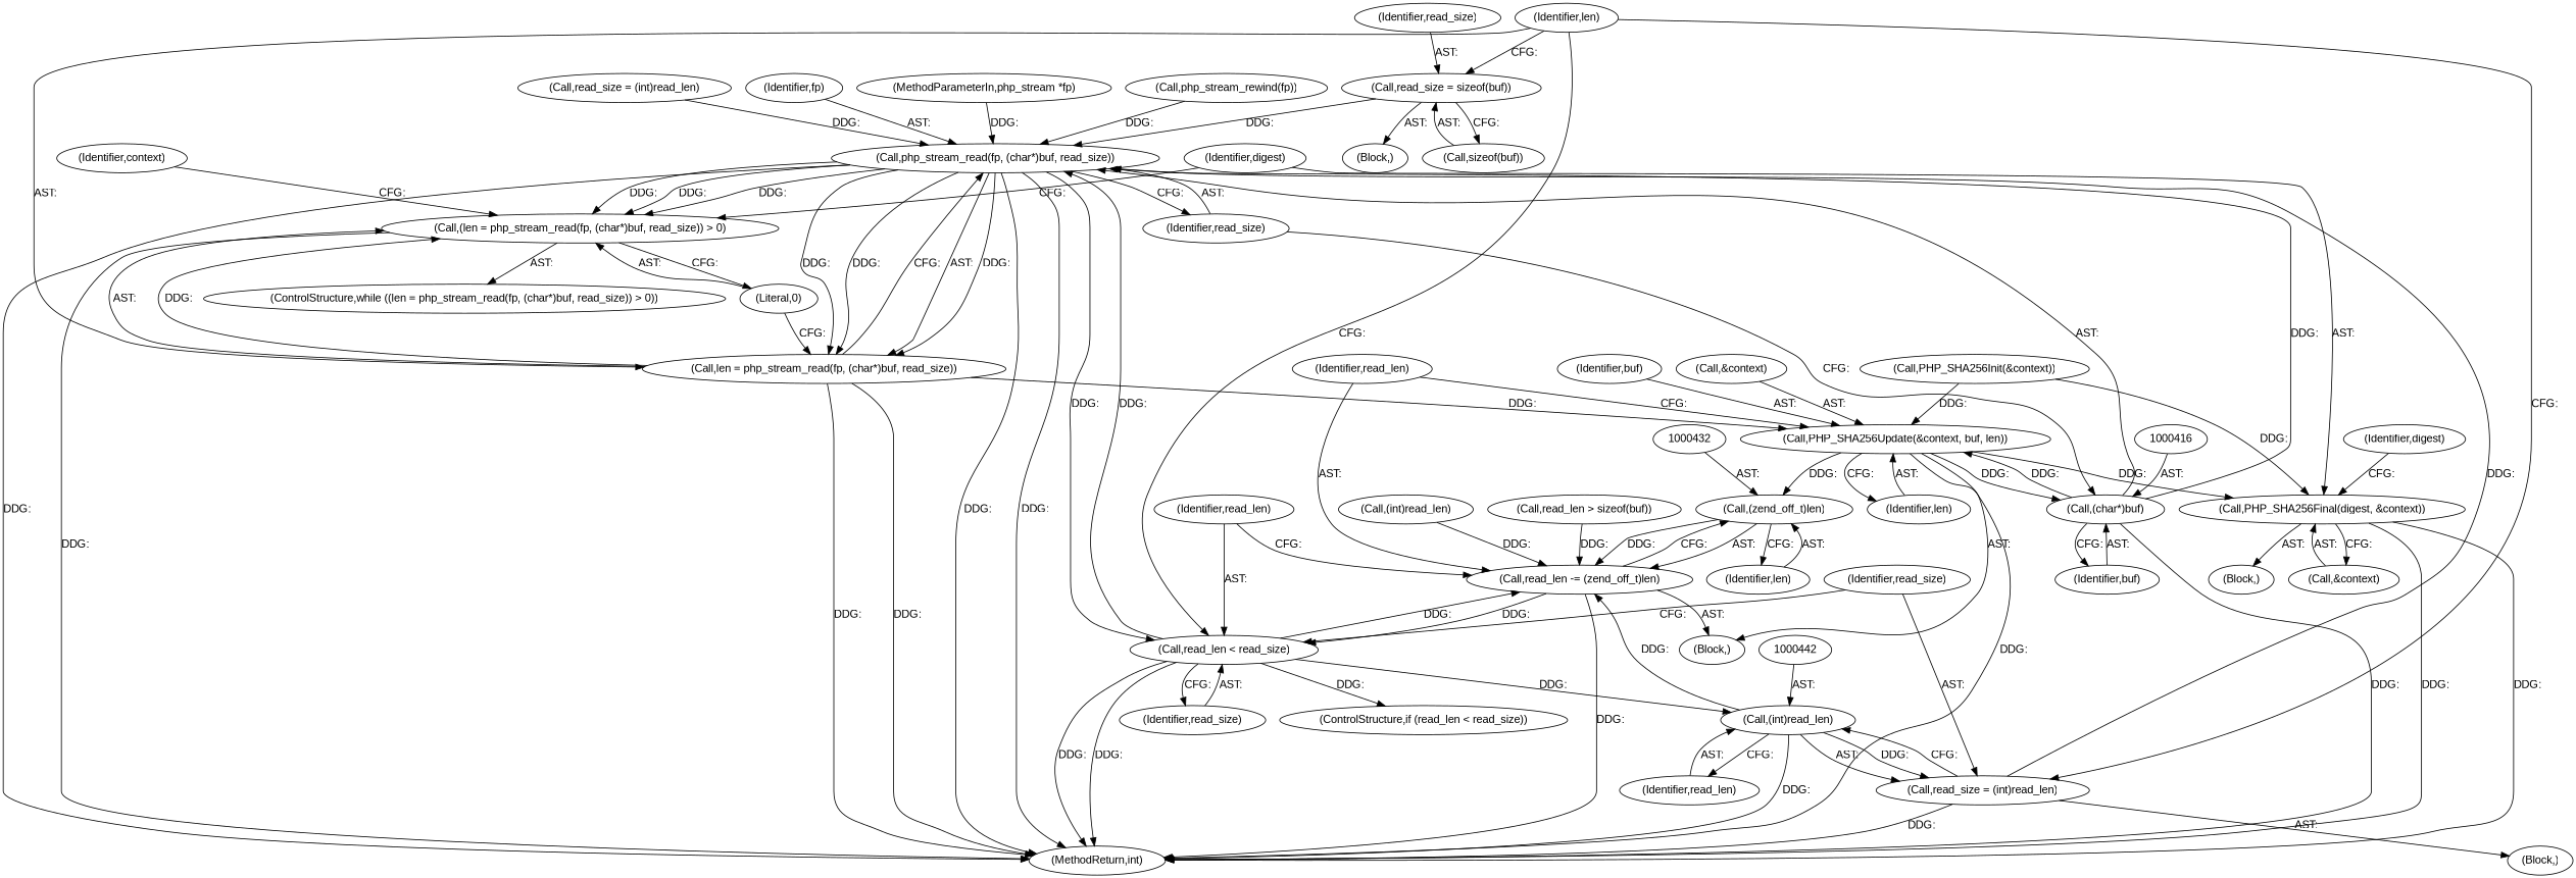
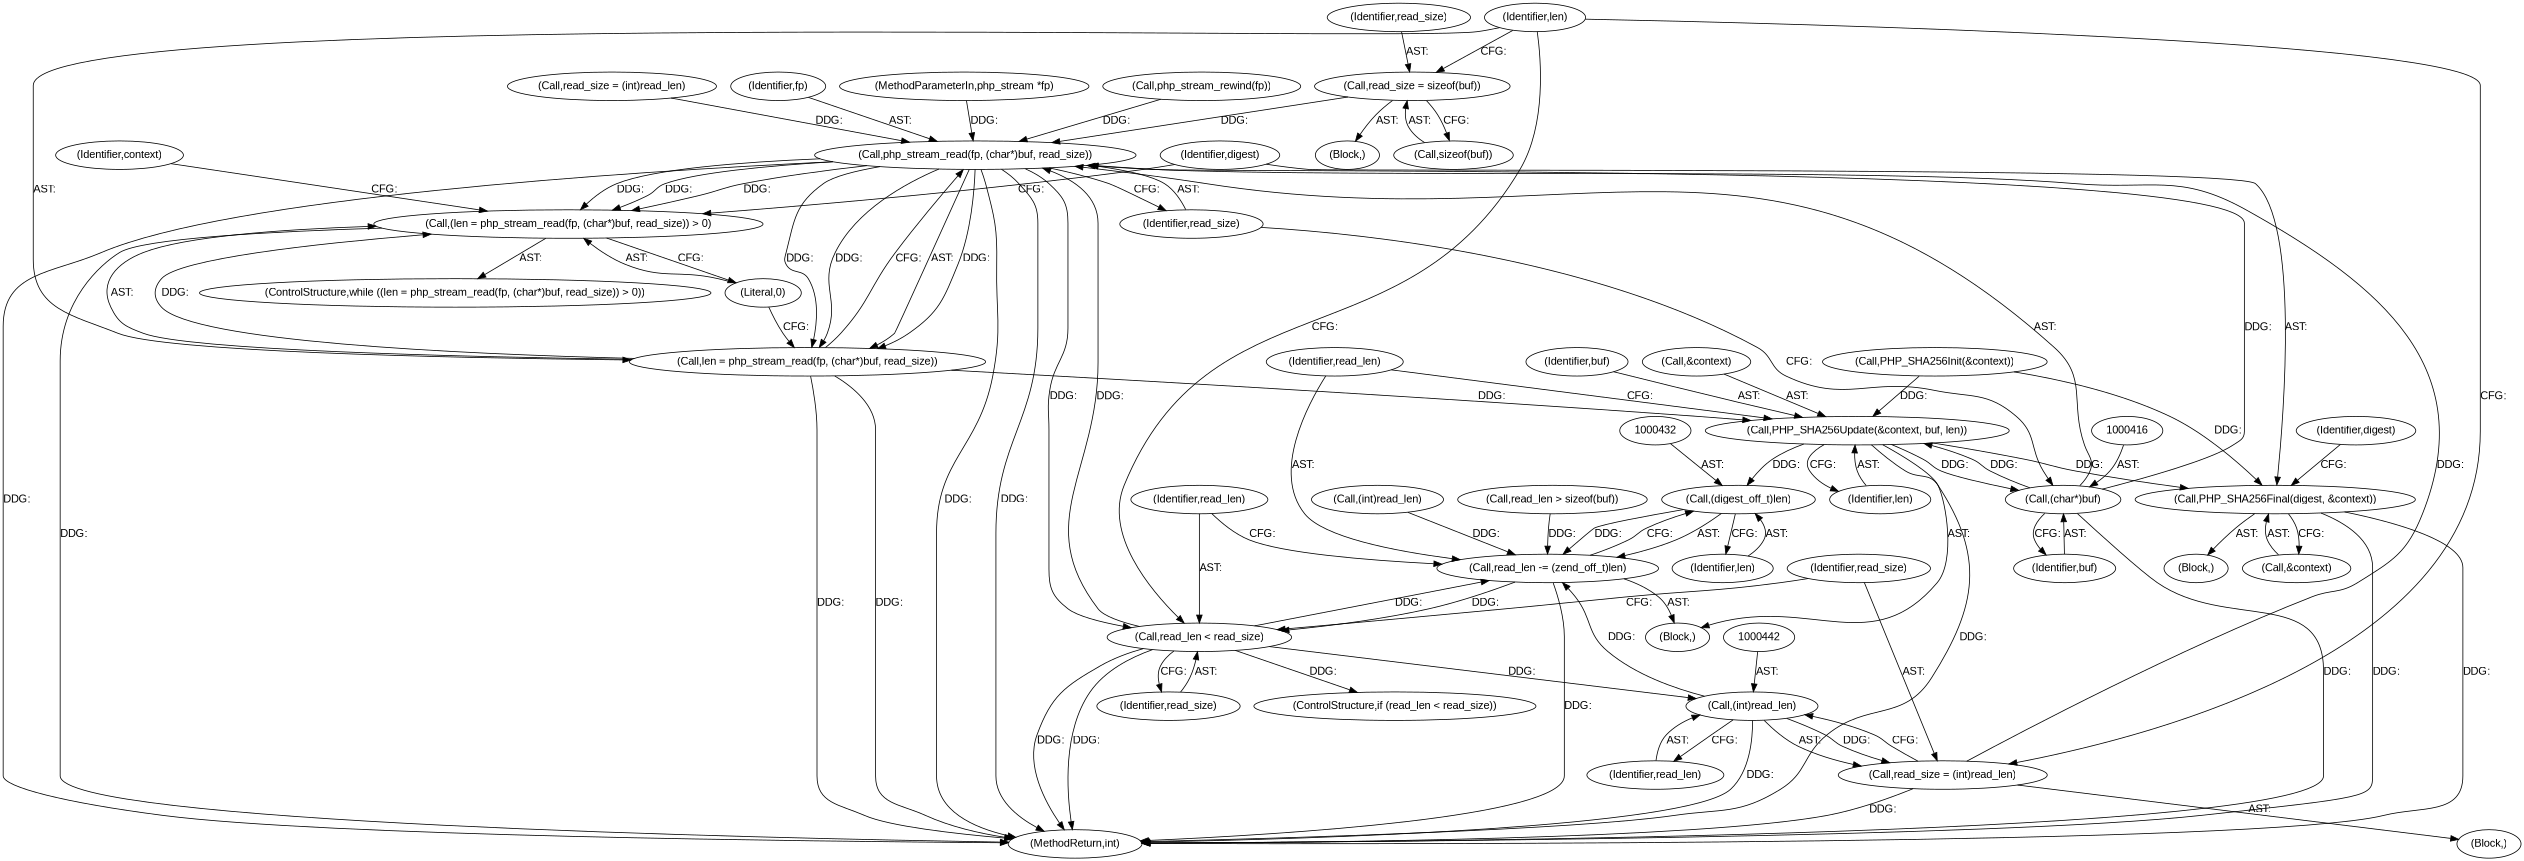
  digraph {
    fontname="Liberation Sans"
    node [fontname="Liberation Sans"]
    edge [fontname="Liberation Sans"]
    n1 [label="(Call,read_size = sizeof(buf))"]
    n2 [label="(Call,php_stream_read(fp, (char*)buf, read_size))"]
    n3 [label="(Block,)"]
    n4 [label="(Call,sizeof(buf))"]
    n5 [label="(Call,(len = php_stream_read(fp, (char*)buf, read_size)) > 0)"]
    n6 [label="(Call,len = php_stream_read(fp, (char*)buf, read_size))"]
    n7 [label="(Call,read_len < read_size)"]
    n8 [label="(MethodReturn,int)"]
    n9 [label="(Identifier,read_size)"]
    n10 [label="(Literal,0)"]
    n11 [label="(ControlStructure,while ((len = php_stream_read(fp, (char*)buf, read_size)) > 0))"]
    n12 [label="(Call,PHP_SHA256Update(&context, buf, len))"]
    n13 [label="(Call,read_len -= (zend_off_t)len)"]
    n14 [label="(Call,(int)read_len)"]
    n15 [label="(Identifier,read_size)"]
    n16 [label="(ControlStructure,if (read_len < read_size))"]
    n17 [label="(Call,(char*)buf)"]
-   n18 [label="(Call,(zend_off_t)len)"]
+   n18 [label="(Call,(digest_off_t)len)"]
    n19 [label="(Call,PHP_SHA256Final(digest, &context))"]
    n20 [label="(Block,)"]
    n21 [label="(Identifier,len)"]
    n22 [label="(Identifier,buf)"]
    n23 [label="(Identifier,len)"]
    n24 [label="(Call,&context)"]
    n25 [label="(Block,)"]
    n26 [label="(Call,read_size = (int)read_len)"]
    n27 [label="(Identifier,read_len)"]
    n28 [label="(Block,)"]
    n29 [label="(Identifier,read_len)"]
    n30 [label="(Identifier,digest)"]
    n31 [label="(Identifier,buf)"]
    n32 [label="(Call,php_stream_rewind(fp))"]
    n33 [label="(Call,(int)read_len)"]
    n34 [label="(Call,read_len > sizeof(buf))"]
    n35 [label="(Identifier,read_size)"]
    n36 [label="(Call,read_size = (int)read_len)"]
    n37 [label="(Identifier,context)"]
    n38 [label="(Identifier,digest)"]
    n39 [label="(Identifier,read_len)"]
    n40 [label="(Identifier,read_size)"]
    n41 [label="(Identifier,fp)"]
    n42 [label="(MethodParameterIn,php_stream *fp)"]
    n43 [label="(Identifier,len)"]
    n44 [label="(Call,PHP_SHA256Init(&context))"]
    n45 [label="(Call,&context)"]
    n46 [label=1000416]
    1000432
    1000442
    n1 -> n2 [label="DDG: "]
    n1 -> n3 [label="AST: "]
    n1 -> n4 [label="CFG: "]
    n2 -> n5 [label="DDG: "]
    n2 -> n5 [label="DDG: "]
    n2 -> n5 [label="DDG: "]
    n2 -> n6 [label="AST: "]
    n2 -> n6 [label="DDG: "]
    n2 -> n6 [label="DDG: "]
    n2 -> n6 [label="DDG: "]
    n2 -> n7 [label="DDG: "]
    n2 -> n8 [label="DDG: "]
    n2 -> n8 [label="DDG: "]
    n2 -> n8 [label="DDG: "]
    n2 -> n9 [label="CFG: "]
    n4 -> n1 [label="AST: "]
    n5 -> n8 [label="DDG: "]
    n5 -> n10 [label="CFG: "]
    n5 -> n11 [label="AST: "]
    n6 -> n2 [label="CFG: "]
    n6 -> n5 [label="AST: "]
    n6 -> n5 [label="DDG: "]
    n6 -> n8 [label="DDG: "]
    n6 -> n8 [label="DDG: "]
    n6 -> n12 [label="DDG: "]
    n7 -> n2 [label="DDG: "]
    n7 -> n8 [label="DDG: "]
    n7 -> n8 [label="DDG: "]
    n7 -> n13 [label="DDG: "]
    n7 -> n14 [label="DDG: "]
    n7 -> n15 [label="CFG: "]
    n7 -> n16 [label="DDG: "]
    n9 -> n2 [label="AST: "]
    n9 -> n17 [label="CFG: "]
    n10 -> n5 [label="AST: "]
    n10 -> n6 [label="CFG: "]
    n12 -> n8 [label="DDG: "]
    n12 -> n17 [label="DDG: "]
    n12 -> n18 [label="DDG: "]
    n12 -> n19 [label="DDG: "]
    n12 -> n20 [label="AST: "]
    n12 -> n21 [label="CFG: "]
    n13 -> n7 [label="DDG: "]
    n13 -> n8 [label="DDG: "]
    n13 -> n18 [label="CFG: "]
    n13 -> n20 [label="AST: "]
    n14 -> n8 [label="DDG: "]
    n14 -> n13 [label="DDG: "]
    n14 -> n26 [label="AST: "]
    n14 -> n26 [label="DDG: "]
    n14 -> n27 [label="CFG: "]
    n15 -> n7 [label="AST: "]
    n17 -> n2 [label="AST: "]
    n17 -> n2 [label="DDG: "]
    n17 -> n8 [label="DDG: "]
    n17 -> n12 [label="DDG: "]
    n17 -> n22 [label="CFG: "]
    n18 -> n13 [label="AST: "]
    n18 -> n13 [label="DDG: "]
    n18 -> n23 [label="CFG: "]
    n19 -> n8 [label="DDG: "]
    n19 -> n8 [label="DDG: "]
    n19 -> n24 [label="CFG: "]
    n19 -> n25 [label="AST: "]
    n21 -> n12 [label="AST: "]
    n22 -> n17 [label="AST: "]
    n23 -> n18 [label="AST: "]
    n24 -> n19 [label="AST: "]
    n26 -> n2 [label="DDG: "]
    n26 -> n8 [label="DDG: "]
    n26 -> n14 [label="CFG: "]
    n26 -> n28 [label="AST: "]
    n27 -> n14 [label="AST: "]
    n29 -> n7 [label="AST: "]
    n29 -> n13 [label="CFG: "]
    n30 -> n5 [label="CFG: "]
    n30 -> n19 [label="AST: "]
    n31 -> n12 [label="AST: "]
    n32 -> n2 [label="DDG: "]
    n33 -> n13 [label="DDG: "]
    n34 -> n13 [label="DDG: "]
    n35 -> n1 [label="AST: "]
    n36 -> n2 [label="DDG: "]
    n37 -> n5 [label="CFG: "]
    n38 -> n19 [label="CFG: "]
    n39 -> n12 [label="CFG: "]
    n39 -> n13 [label="AST: "]
    n40 -> n7 [label="CFG: "]
    n40 -> n26 [label="AST: "]
    n41 -> n2 [label="AST: "]
    n42 -> n2 [label="DDG: "]
    n43 -> n1 [label="CFG: "]
    n43 -> n6 [label="AST: "]
    n43 -> n7 [label="CFG: "]
    n43 -> n26 [label="CFG: "]
    n44 -> n12 [label="DDG: "]
    n44 -> n19 [label="DDG: "]
    n45 -> n12 [label="AST: "]
    n46 -> n17 [label="AST: "]
    1000432 -> n18 [label="AST: "]
    1000442 -> n14 [label="AST: "]
  }
